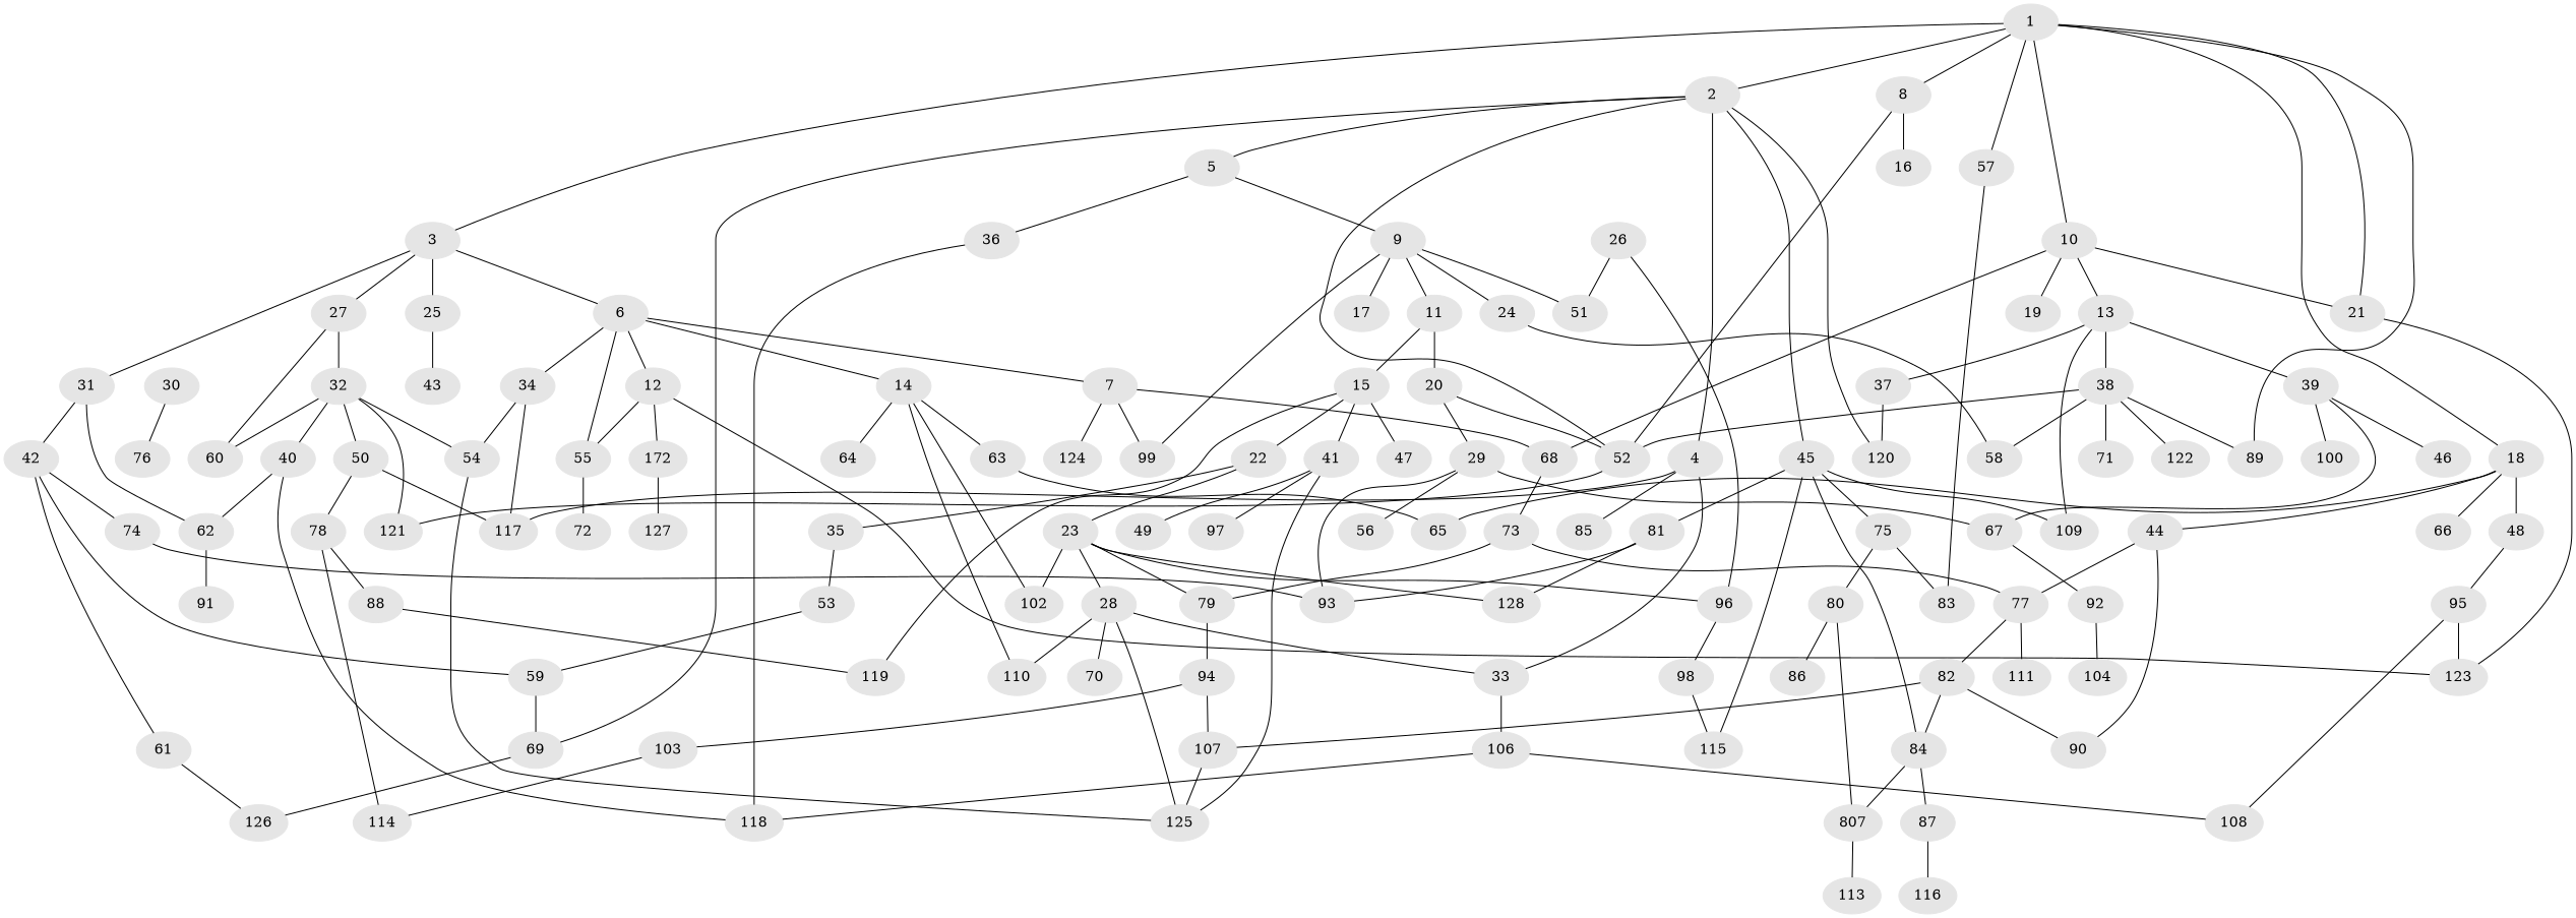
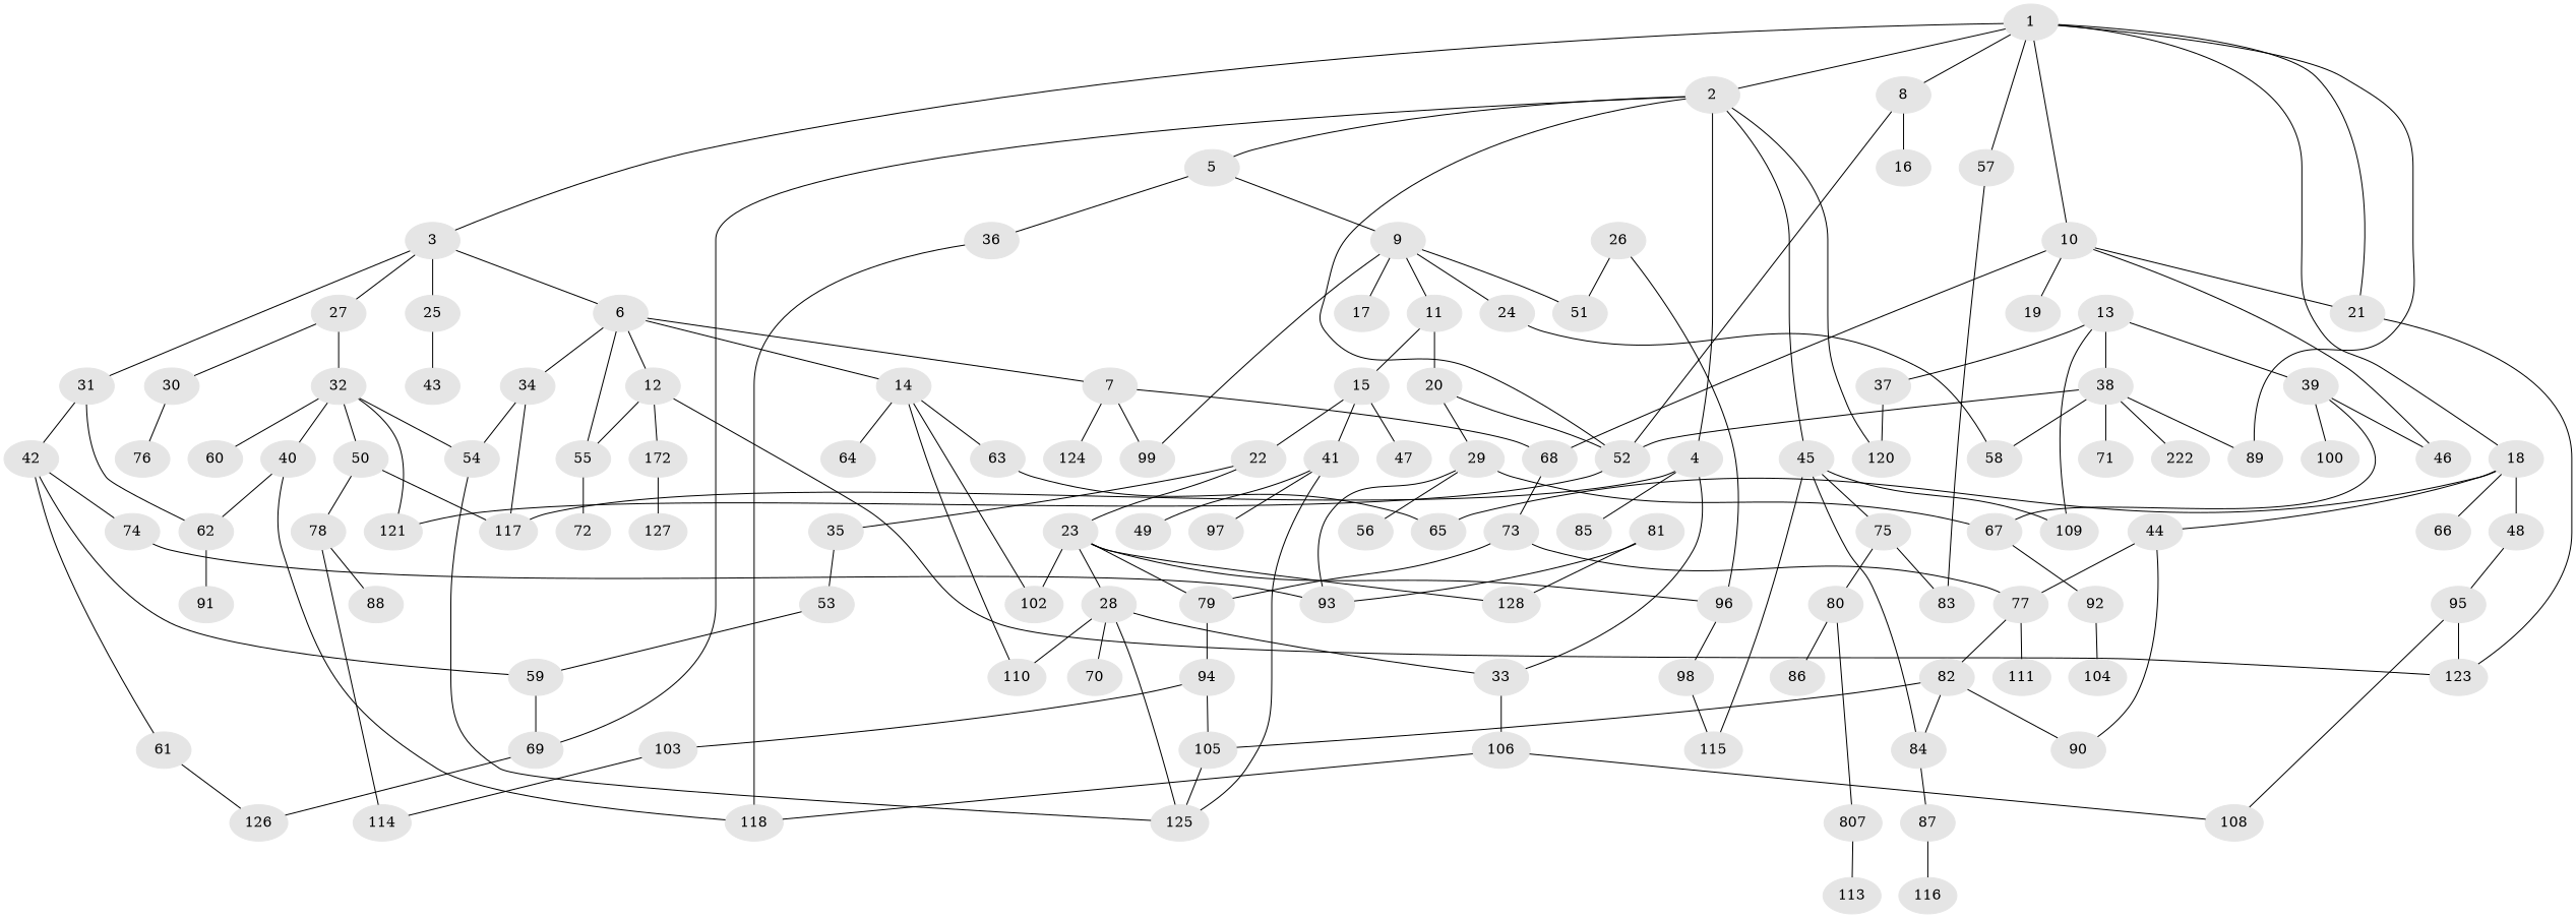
  graph {
    node [color=gray90 style=filled]
    1
    2
    3
    8
    10
    18
    21
    57
    89
    4
    5
    45
    52
    69
    120
    6
    25
    27
    31
    16
    68
    13
    19
    44
    48
    65
    66
    123
    83
    33
    85
    117
    9
    36
    109
    75
    81
    84
    115
    121
    126
    7
    12
    14
    34
    55
    43
    30
    32
    42
    62
    106
    99
    11
    17
    24
    51
    118
    124
    n60 [label=172]
    63
    64
    102
    110
    54
    72
    73
    15
    20
    58
    37
    38
    39
    22
    41
    47
-   119
    29
    127
    71
-   122
+   122 [label=222]
    67
    46
    100
    23
    35
    125
    49
    97
    77
    90
    95
    56
    93
    28
    79
    128
    96
    53
    26
    70
    94
    98
    76
    40
    50
    60
    92
    59
    61
    74
    91
    78
    108
    82
    111
    80
    n118 [label=807]
    87
    88
    114
    104
    86
-   105 [label=107]
+   105
    103
    113
    116
    1 -- 2
    1 -- 3
    1 -- 8
    1 -- 10
    1 -- 18
    1 -- 21
    1 -- 57
    1 -- 89
    2 -- 4
    2 -- 5
    2 -- 45
    2 -- 52
    2 -- 69
    2 -- 120
    3 -- 6
    3 -- 25
    3 -- 27
    3 -- 31
    8 -- 52
    8 -- 16
    10 -- 21
    10 -- 68
-   10 -- 13
+   10 -- 46
    10 -- 19
    18 -- 44
    18 -- 48
    18 -- 65
    18 -- 66
    21 -- 123
    57 -- 83
    4 -- 33
    4 -- 85
    4 -- 117
    5 -- 9
    5 -- 36
    45 -- 109
    45 -- 75
-   45 -- 81
    45 -- 84
    45 -- 115
    52 -- 121
    69 -- 126
    6 -- 7
    6 -- 12
    6 -- 14
    6 -- 34
    6 -- 55
    25 -- 43
-   27 -- 60
+   27 -- 30
    27 -- 32
    31 -- 42
    31 -- 62
    68 -- 73
    13 -- 109
    13 -- 37
    13 -- 38
    13 -- 39
    44 -- 77
    44 -- 90
    48 -- 95
    33 -- 106
    9 -- 99
    9 -- 11
    9 -- 17
    9 -- 24
    9 -- 51
    36 -- 118
    75 -- 83
    75 -- 80
    81 -- 93
    81 -- 128
-   84 -- n118
    84 -- 87
    7 -- 68
    7 -- 99
    7 -- 124
    12 -- 123
    12 -- 55
    12 -- n60
    14 -- 63
    14 -- 64
    14 -- 102
    14 -- 110
    34 -- 117
    34 -- 54
    55 -- 72
    30 -- 76
    32 -- 121
    32 -- 54
    32 -- 40
    32 -- 50
    32 -- 60
    42 -- 59
    42 -- 61
    42 -- 74
    62 -- 91
    106 -- 118
    106 -- 108
    11 -- 15
    11 -- 20
    24 -- 58
    n60 -- 127
    63 -- 65
    54 -- 125
    73 -- 77
    73 -- 79
    15 -- 22
    15 -- 41
    15 -- 47
-   15 -- 119
    20 -- 52
    20 -- 29
    37 -- 120
    38 -- 89
    38 -- 52
    38 -- 58
    38 -- 71
    38 -- 122
    39 -- 67
    39 -- 46
    39 -- 100
    22 -- 23
    22 -- 35
    41 -- 125
    41 -- 49
    41 -- 97
    29 -- 67
    29 -- 56
    29 -- 93
    67 -- 92
    23 -- 102
    23 -- 28
    23 -- 79
    23 -- 128
    23 -- 96
    35 -- 53
    77 -- 82
    77 -- 111
    95 -- 123
    95 -- 108
    28 -- 33
    28 -- 110
    28 -- 125
    28 -- 70
    79 -- 94
    96 -- 98
    53 -- 59
    26 -- 51
    26 -- 96
    94 -- 105
    94 -- 103
    98 -- 115
    40 -- 62
    40 -- 118
    50 -- 117
    50 -- 78
    92 -- 104
    59 -- 69
    61 -- 126
    74 -- 93
    78 -- 88
    78 -- 114
    82 -- 84
    82 -- 90
    82 -- 105
    80 -- n118
    80 -- 86
    n118 -- 113
    87 -- 116
-   88 -- 119
    105 -- 125
    103 -- 114
  }
